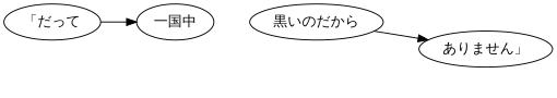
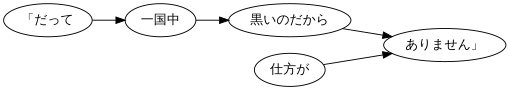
  digraph {
    rankdir=LR
    n1 [label="「だって"]
    n2 [label="一国中"]
    n3 [label="黒いのだから"]
    n4 [label="ありません」"]
+   n5 [label="仕方が"]
    n1 -> n2
+   n2 -> n3
    n3 -> n4
+   n5 -> n4
  }
